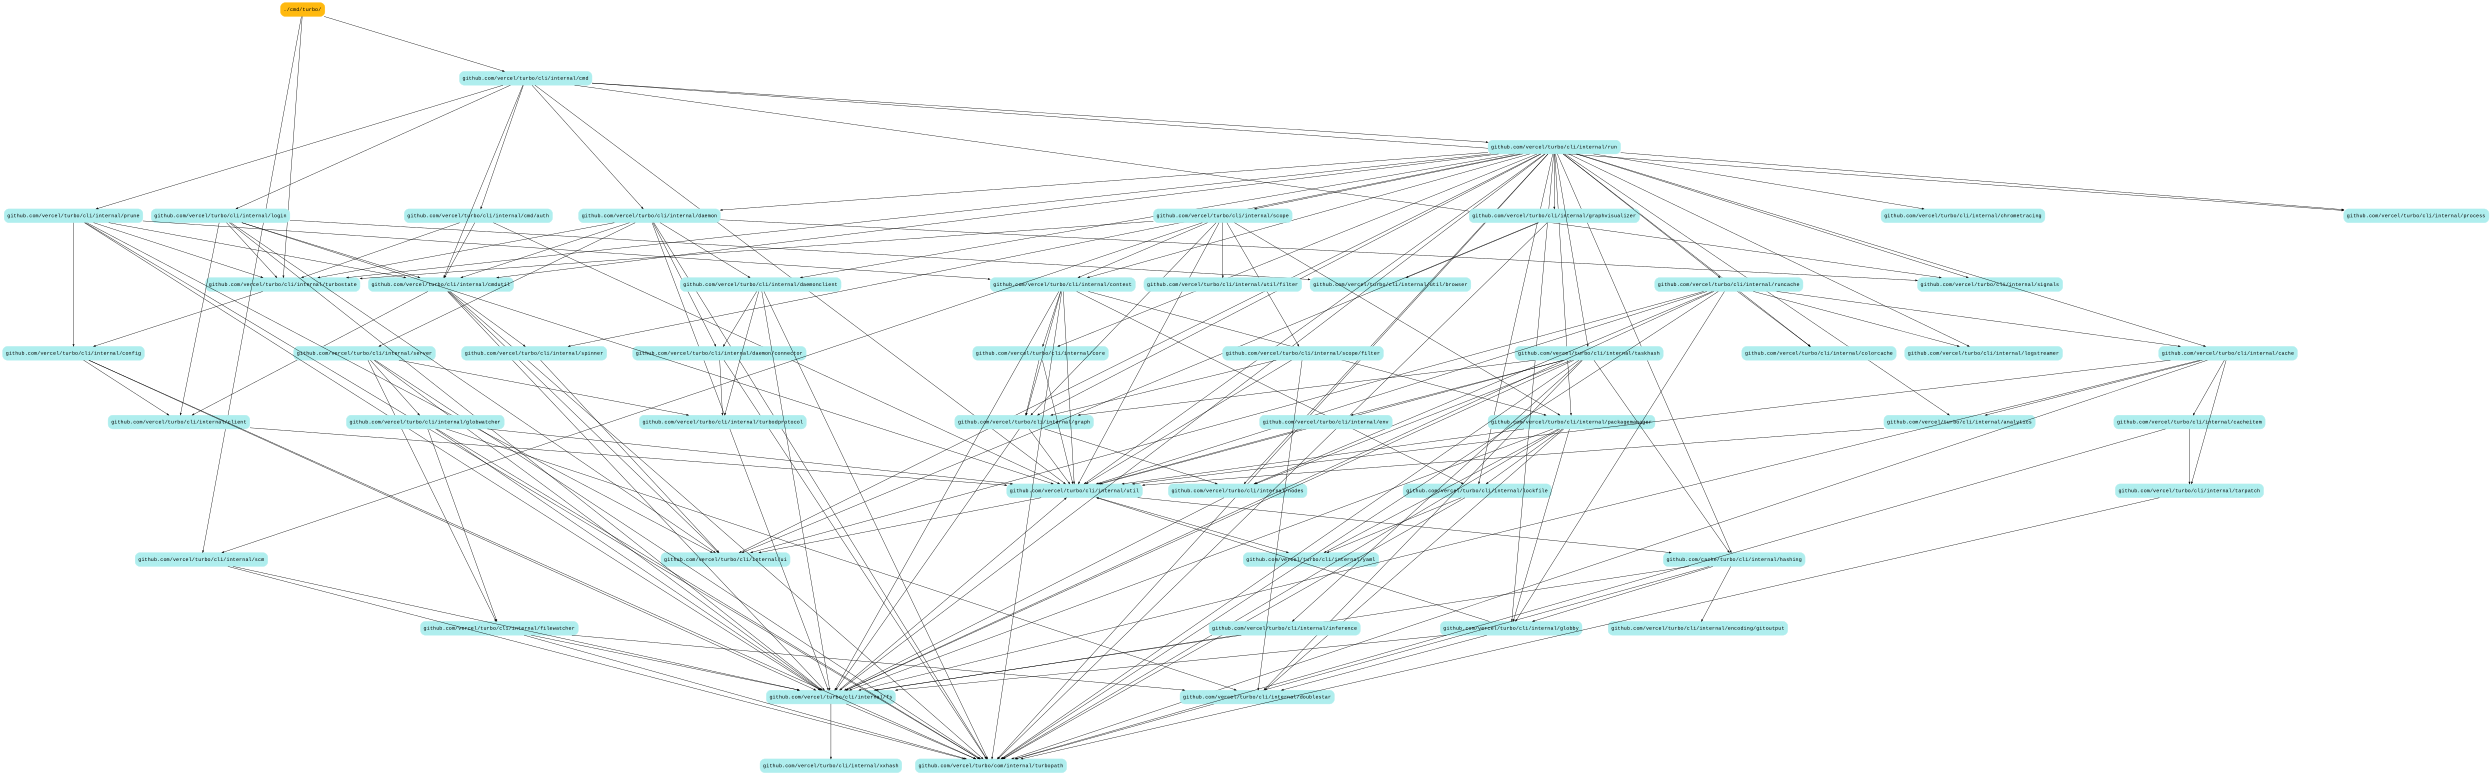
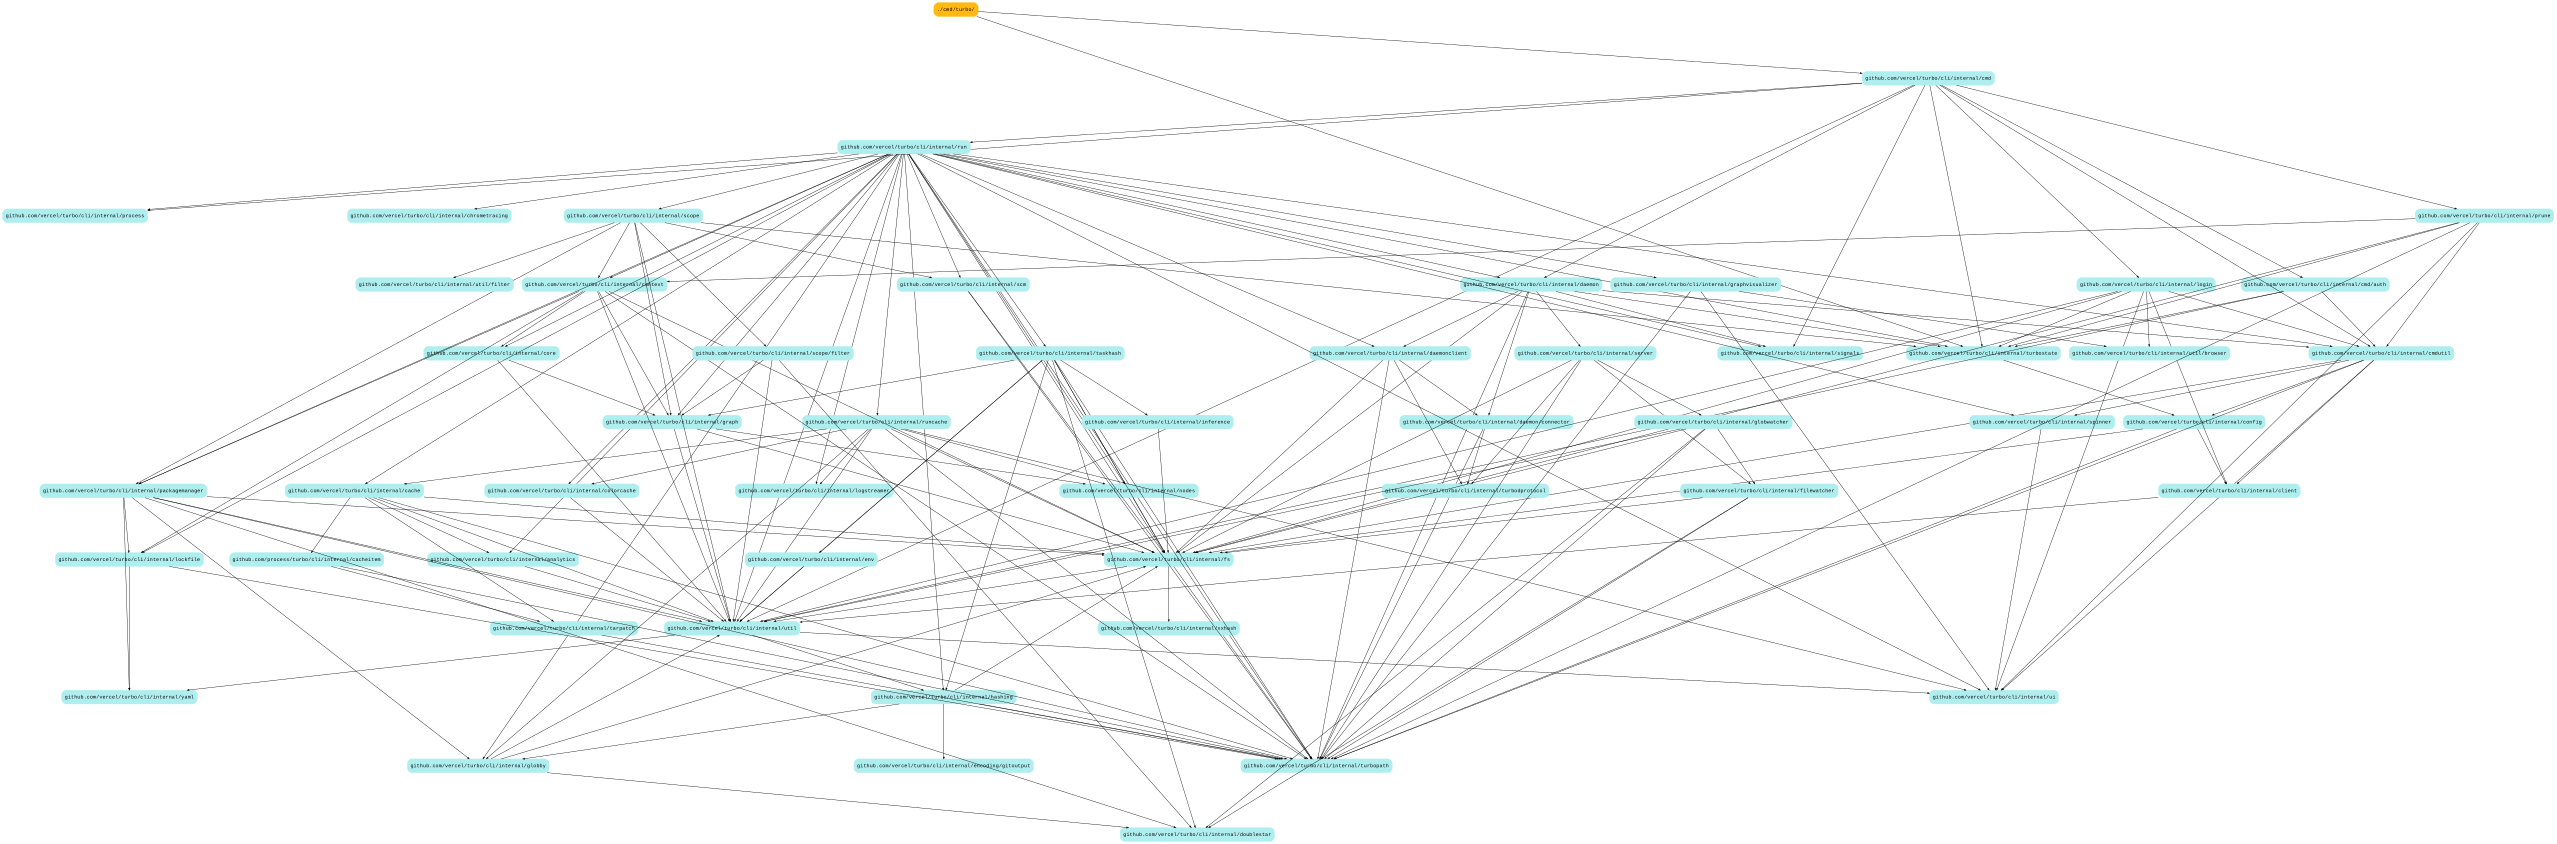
  digraph {
    fontname="Liberation Mono"
    nodesep=0.3
    ranksep=2
    splines=false
    node [color=paleturquoise fontname="Liberation Mono" shape=box style="rounded,filled"]
    edge [arrowsize=0.5 fontname="Liberation Mono"]
    n1 [color=darkgoldenrod1 label="./cmd/turbo/"]
    n2 [label="github.com/vercel/turbo/cli/internal/cmd"]
    n3 [label="github.com/vercel/turbo/cli/internal/turbostate"]
    n4 [label="github.com/vercel/turbo/cli/internal/util"]
    n5 [label="github.com/vercel/turbo/cli/internal/cmd/auth"]
    n6 [label="github.com/vercel/turbo/cli/internal/cmdutil"]
    n7 [label="github.com/vercel/turbo/cli/internal/daemon"]
    n8 [label="github.com/vercel/turbo/cli/internal/login"]
    n9 [label="github.com/vercel/turbo/cli/internal/process"]
    n10 [label="github.com/vercel/turbo/cli/internal/prune"]
    n11 [label="github.com/vercel/turbo/cli/internal/run"]
    n12 [label="github.com/vercel/turbo/cli/internal/signals"]
    n13 [label="github.com/vercel/turbo/cli/internal/config"]
    n14 [label="github.com/vercel/turbo/cli/internal/ui"]
    n15 [label="github.com/vercel/turbo/cli/internal/yaml"]
-   n16 [label="github.com/cache/turbo/cli/internal/hashing"]
+   n16 [label="github.com/vercel/turbo/cli/internal/hashing"]
    n17 [label="github.com/vercel/turbo/cli/internal/fs"]
-   n18 [label="github.com/vercel/turbo/com/internal/turbopath"]
+   n18 [label="github.com/vercel/turbo/cli/internal/turbopath"]
    n19 [label="github.com/vercel/turbo/cli/internal/client"]
    n20 [label="github.com/vercel/turbo/cli/internal/spinner"]
    n21 [label="github.com/vercel/turbo/cli/internal/daemon/connector"]
    n22 [label="github.com/vercel/turbo/cli/internal/daemonclient"]
    n23 [label="github.com/vercel/turbo/cli/internal/server"]
    n24 [label="github.com/vercel/turbo/cli/internal/util/browser"]
    n25 [label="github.com/vercel/turbo/cli/internal/context"]
    n26 [label="github.com/vercel/turbo/cli/internal/analytics"]
    n27 [label="github.com/vercel/turbo/cli/internal/cache"]
    n28 [label="github.com/vercel/turbo/cli/internal/chrometracing"]
    n29 [label="github.com/vercel/turbo/cli/internal/colorcache"]
    n30 [label="github.com/vercel/turbo/cli/internal/core"]
    n31 [label="github.com/vercel/turbo/cli/internal/graph"]
    n32 [label="github.com/vercel/turbo/cli/internal/lockfile"]
    n33 [label="github.com/vercel/turbo/cli/internal/packagemanager"]
    n34 [label="github.com/vercel/turbo/cli/internal/globby"]
    n35 [label="github.com/vercel/turbo/cli/internal/nodes"]
    n36 [label="github.com/vercel/turbo/cli/internal/graphvisualizer"]
    n37 [label="github.com/vercel/turbo/cli/internal/logstreamer"]
    n38 [label="github.com/vercel/turbo/cli/internal/runcache"]
    n39 [label="github.com/vercel/turbo/cli/internal/scm"]
    n40 [label="github.com/vercel/turbo/cli/internal/scope"]
    n41 [label="github.com/vercel/turbo/cli/internal/taskhash"]
-   n42 [label="github.com/vercel/turbo/cli/internal/cacheitem"]
+   n42 [label="github.com/process/turbo/cli/internal/cacheitem"]
    n43 [label="github.com/vercel/turbo/cli/internal/tarpatch"]
    n44 [label="github.com/vercel/turbo/cli/internal/xxhash"]
    n45 [label="github.com/vercel/turbo/cli/internal/turbodprotocol"]
    n46 [label="github.com/vercel/turbo/cli/internal/filewatcher"]
    n47 [label="github.com/vercel/turbo/cli/internal/globwatcher"]
    n48 [label="github.com/vercel/turbo/cli/internal/doublestar"]
    n49 [label="github.com/vercel/turbo/cli/internal/encoding/gitoutput"]
    n50 [label="github.com/vercel/turbo/cli/internal/scope/filter"]
    n51 [label="github.com/vercel/turbo/cli/internal/util/filter"]
    n52 [label="github.com/vercel/turbo/cli/internal/env"]
    n53 [label="github.com/vercel/turbo/cli/internal/inference"]
    n1 -> n2
    n1 -> n3
+   n2 -> n3
    n2 -> n4
    n2 -> n5
    n2 -> n6
    n2 -> n7
    n2 -> n8
    n2 -> n9
    n2 -> n10
    n2 -> n11
    n2 -> n12
    n3 -> n13
    n4 -> n14
    n4 -> n15
    n4 -> n16
    n5 -> n3
    n5 -> n4
    n5 -> n6
-   n10 -> n13
+   n6 -> n13
    n6 -> n14
    n6 -> n17
    n6 -> n18
    n6 -> n19
    n6 -> n20
    n7 -> n3
    n7 -> n6
    n7 -> n12
    n7 -> n17
    n7 -> n18
    n7 -> n21
    n7 -> n22
    n7 -> n23
    n8 -> n3
    n8 -> n4
    n8 -> n6
    n8 -> n14
    n8 -> n17
    n8 -> n19
    n8 -> n24
    n10 -> n3
    n10 -> n6
    n10 -> n14
    n10 -> n17
    n10 -> n18
    n10 -> n25
    n11 -> n3
    n11 -> n4
    n11 -> n6
    n11 -> n7
    n11 -> n9
    n11 -> n12
    n11 -> n14
    n11 -> n16
    n11 -> n17
    n11 -> n18
    n11 -> n20
    n11 -> n22
    n11 -> n25
    n11 -> n26
    n11 -> n27
    n11 -> n28
    n11 -> n29
    n11 -> n30
    n11 -> n31
    n11 -> n32
    n11 -> n33
    n11 -> n34
    n11 -> n35
    n11 -> n36
    n11 -> n37
    n11 -> n38
-   n1 -> n39
+   n11 -> n39
    n11 -> n40
    n11 -> n41
    n13 -> n17
    n13 -> n18
    n13 -> n19
    n16 -> n17
    n16 -> n18
    n16 -> n34
    n16 -> n49
    n17 -> n4
    n17 -> n18
    n17 -> n44
    n19 -> n4
    n20 -> n14
    n21 -> n18
    n21 -> n45
    n22 -> n17
    n22 -> n18
    n22 -> n21
    n22 -> n45
    n23 -> n17
    n23 -> n18
    n23 -> n45
    n23 -> n46
    n23 -> n47
    n25 -> n4
    n25 -> n17
    n25 -> n18
    n25 -> n30
    n25 -> n31
    n25 -> n32
    n25 -> n33
    n26 -> n4
    n27 -> n4
    n27 -> n17
    n27 -> n18
    n27 -> n26
    n27 -> n42
    n27 -> n43
+   n29 -> n4
    n30 -> n4
    n30 -> n31
    n31 -> n4
    n31 -> n17
    n31 -> n35
    n32 -> n15
    n32 -> n18
    n33 -> n4
    n33 -> n15
    n33 -> n17
    n33 -> n18
    n33 -> n32
    n33 -> n34
    n33 -> n48
    n34 -> n4
    n34 -> n17
    n34 -> n48
    n35 -> n17
    n36 -> n14
    n36 -> n18
    n36 -> n24
    n38 -> n4
    n38 -> n14
    n38 -> n17
    n38 -> n18
    n38 -> n27
    n38 -> n29
    n38 -> n34
    n38 -> n35
    n38 -> n37
    n39 -> n17
    n39 -> n18
    n40 -> n3
    n40 -> n4
    n40 -> n25
    n40 -> n31
    n40 -> n33
    n40 -> n39
    n40 -> n50
    n40 -> n51
    n41 -> n4
    n41 -> n16
    n41 -> n17
    n41 -> n18
    n41 -> n31
    n41 -> n35
    n41 -> n48
    n41 -> n52
    n41 -> n53
    n42 -> n18
    n42 -> n43
    n43 -> n18
    n46 -> n17
    n46 -> n18
    n46 -> n48
    n47 -> n4
    n47 -> n17
    n47 -> n18
    n47 -> n46
    n47 -> n48
    n50 -> n4
    n50 -> n31
    n50 -> n48
    n52 -> n4
    n53 -> n17
  }
